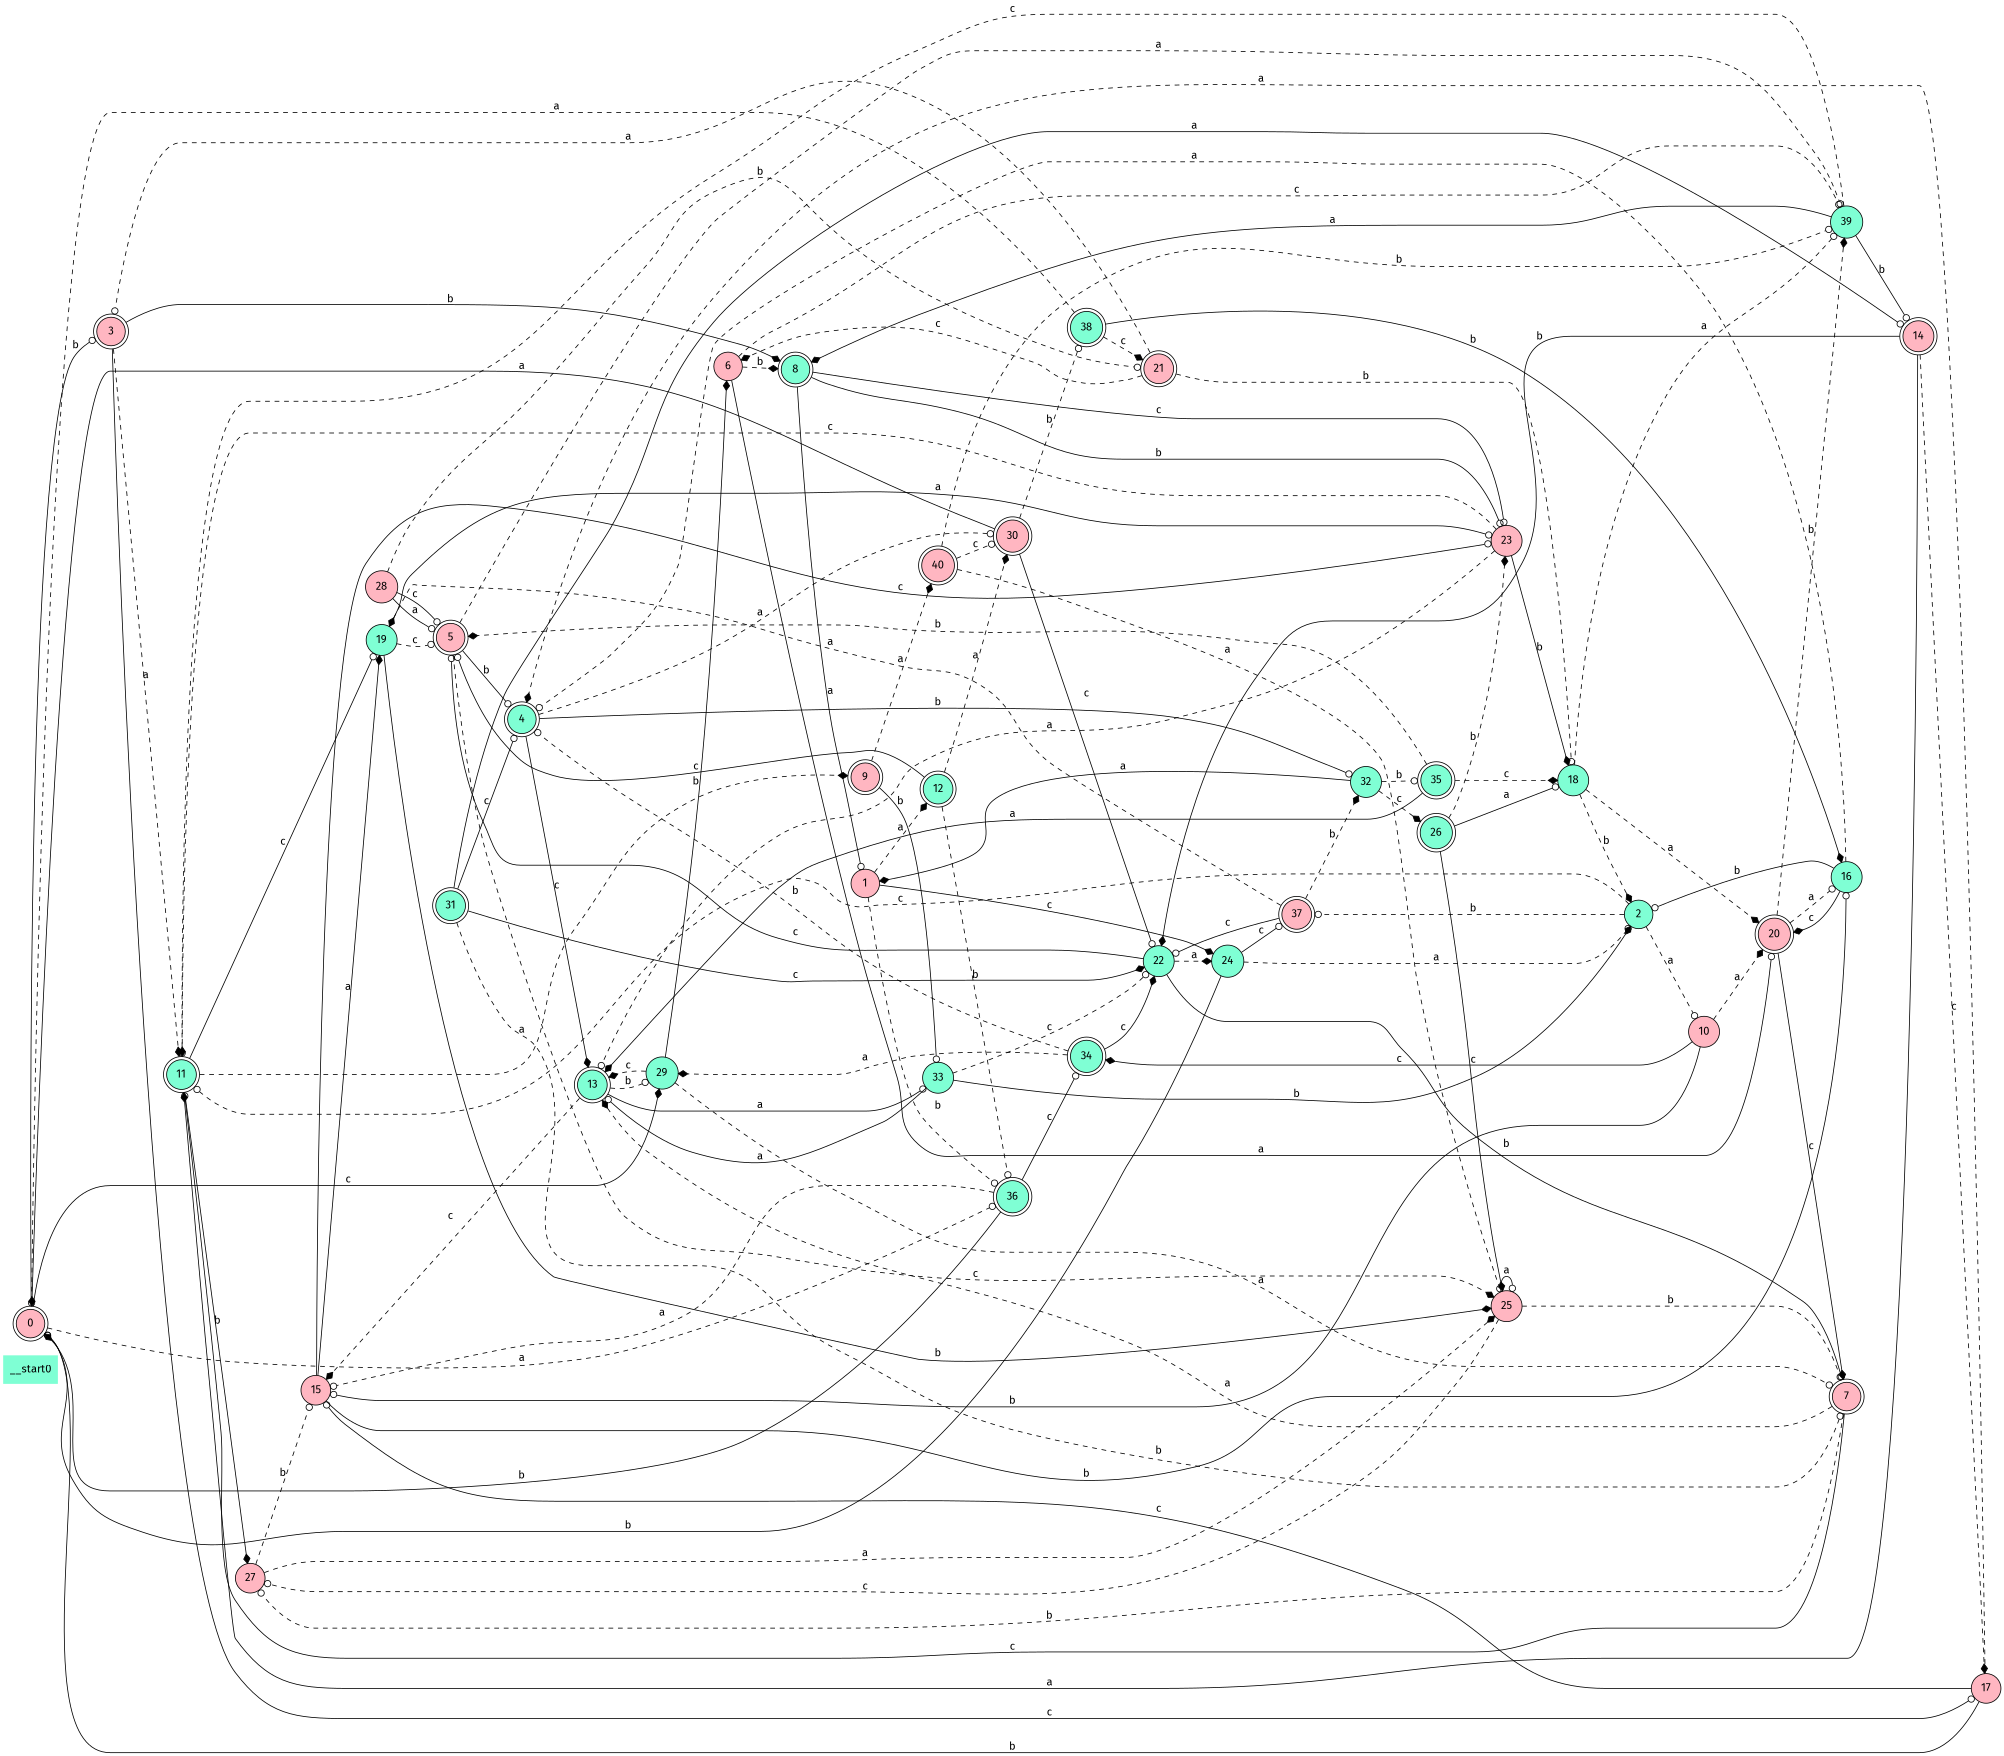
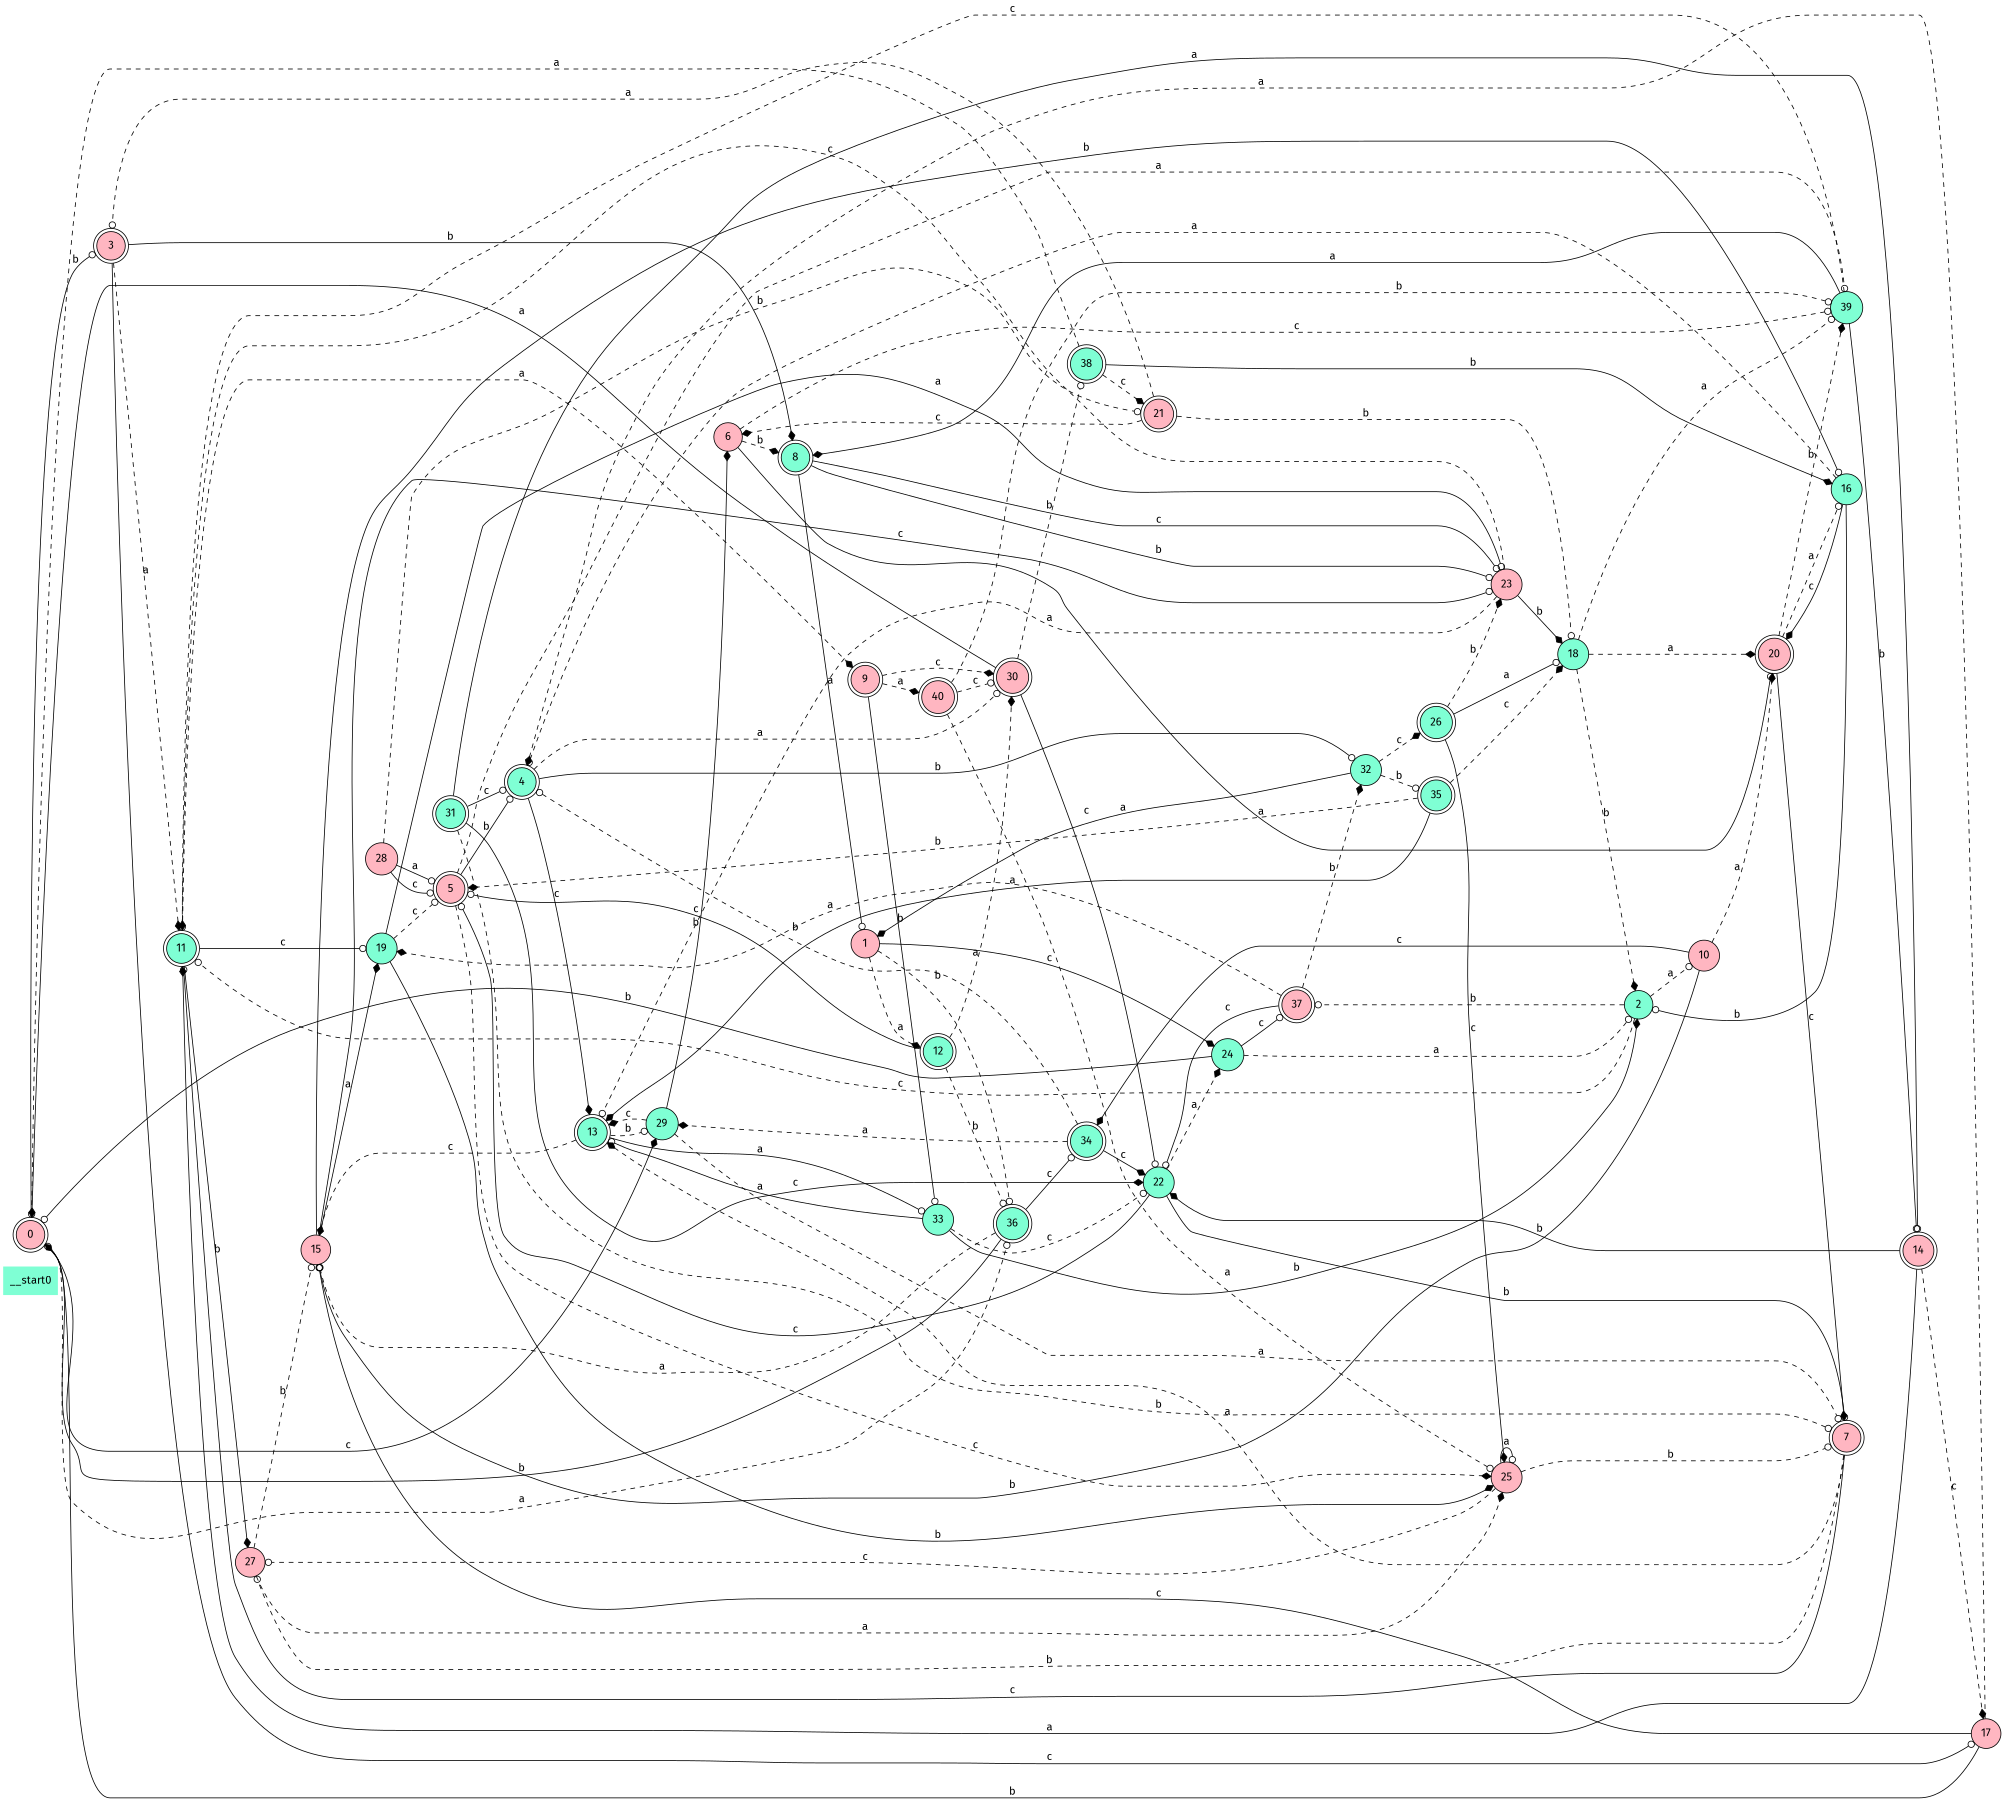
  digraph {
    fontname="Fira Sans"
    rankdir=LR
    node [fillcolor=aquamarine fontname="Fira Sans" shape=doublecircle style="rounded,filled" color=black]
    edge [arrowhead=odot fontname="Fira Sans" style=dashed]
    __start0 [shape=none style=filled color=""]
    n2 [fillcolor=lightpink label=0]
    n3 [fillcolor=lightpink label=3]
    n4 [label=29 shape=circle style=filled]
    n5 [label=36]
    n6 [label=11]
    n7 [label=8]
    n8 [fillcolor=lightpink label=17 shape=circle style=filled]
    n9 [label=13]
    n10 [fillcolor=lightpink label=6 shape=circle style=filled]
    n11 [fillcolor=lightpink label=7]
    n12 [fillcolor=lightpink label=15 shape=circle style=filled]
    n13 [label=34]
    n14 [fillcolor=lightpink label=1 shape=circle style=filled]
    n15 [label=12]
    n16 [label=24 shape=circle style=filled]
    n17 [fillcolor=lightpink label=30]
    n18 [fillcolor=lightpink label=5]
    n19 [label=2 shape=circle style=filled]
    n20 [fillcolor=lightpink label=37]
    n21 [fillcolor=lightpink label=10 shape=circle style=filled]
    n22 [fillcolor=lightpink label=20]
    n23 [fillcolor=lightpink label=27 shape=circle style=filled]
    n24 [fillcolor=lightpink label=9]
    n25 [label=19 shape=circle style=filled]
    n26 [label=32 shape=circle style=filled]
    n27 [label=22 shape=circle style=filled]
    n28 [fillcolor=lightpink label=23 shape=circle style=filled]
    n29 [label=4]
    n30 [label=33 shape=circle style=filled]
    n31 [label=38]
    n32 [label=26]
    n33 [label=35]
    n34 [fillcolor=lightpink label=25 shape=circle style=filled]
    n35 [label=39 shape=circle style=filled]
    n36 [fillcolor=lightpink label=14]
    n37 [label=16 shape=circle style=filled]
    n38 [label=18 shape=circle style=filled]
    n39 [fillcolor=lightpink label=40]
    n40 [fillcolor=lightpink label=21]
    n41 [fillcolor=lightpink label=28 shape=circle style=filled]
    n42 [label=31]
    n2 -> n3 [label=b style=solid]
    n2 -> n4 [arrowhead=diamond label=c style=solid]
    n2 -> n5 [label=a]
    n3 -> n6 [arrowhead=diamond label=a]
    n3 -> n7 [arrowhead=diamond label=b style=solid]
    n3 -> n8 [label=c style=solid]
    n4 -> n9 [arrowhead=diamond label=c]
    n4 -> n10 [arrowhead=diamond label=b style=solid]
    n4 -> n11 [label=a]
    n5 -> n2 [arrowhead=diamond label=b style=solid]
    n5 -> n12 [label=a]
    n5 -> n13 [label=c style=solid]
    n6 -> n23 [arrowhead=diamond label=b style=solid]
    n6 -> n24 [arrowhead=diamond label=a]
    n6 -> n25 [label=c style=solid]
    n7 -> n14 [label=a style=solid]
    n7 -> n28 [label=b style=solid]
    n7 -> n28 [label=c style=solid]
    n8 -> n2 [label=b style=solid]
    n8 -> n12 [label=c style=solid]
    n8 -> n29 [arrowhead=diamond label=a]
    n9 -> n4 [label=b]
    n9 -> n12 [arrowhead=diamond label=c]
    n9 -> n30 [label=a style=solid]
    n10 -> n7 [arrowhead=diamond label=b]
    n10 -> n22 [label=a style=solid]
    n10 -> n35 [label=c]
    n11 -> n6 [label=c style=solid]
    n11 -> n9 [arrowhead=diamond label=a]
    n11 -> n23 [label=b]
    n12 -> n25 [arrowhead=diamond label=a style=solid]
    n12 -> n28 [label=c style=solid]
    n12 -> n37 [label=b style=solid]
    n13 -> n4 [arrowhead=diamond label=a]
    n13 -> n27 [arrowhead=diamond label=c style=solid]
    n13 -> n29 [label=b]
    n14 -> n5 [label=b]
    n14 -> n15 [arrowhead=diamond label=a]
    n14 -> n16 [arrowhead=diamond label=c style=solid]
    n15 -> n5 [label=b]
    n15 -> n17 [arrowhead=diamond label=a]
    n15 -> n18 [label=c style=solid]
    n16 -> n2 [label=b style=solid]
    n16 -> n19 [label=a]
    n16 -> n20 [label=c style=solid]
    n17 -> n2 [arrowhead=diamond label=a style=solid]
    n17 -> n27 [label=c style=solid]
    n17 -> n31 [label=b]
    n18 -> n29 [label=b style=solid]
    n18 -> n34 [arrowhead=diamond label=c]
    n18 -> n35 [label=a]
    n19 -> n6 [label=c]
    n19 -> n20 [label=b]
    n19 -> n21 [label=a]
    n20 -> n25 [arrowhead=diamond label=a]
    n20 -> n26 [arrowhead=diamond label=b]
    n20 -> n27 [label=c style=solid]
    n21 -> n12 [label=b style=solid]
    n21 -> n13 [arrowhead=diamond label=c style=solid]
    n21 -> n22 [arrowhead=diamond label=a]
    n22 -> n11 [arrowhead=diamond label=c style=solid]
    n22 -> n35 [arrowhead=diamond label=b]
    n22 -> n37 [label=a]
    n23 -> n12 [label=b]
    n23 -> n34 [arrowhead=diamond label=a]
+   n24 -> n17 [arrowhead=diamond label=c]
    n24 -> n30 [label=b style=solid]
    n24 -> n39 [arrowhead=diamond label=a]
    n25 -> n18 [label=c]
    n25 -> n28 [label=a style=solid]
    n25 -> n34 [arrowhead=diamond label=b style=solid]
    n26 -> n14 [arrowhead=diamond label=a style=solid]
    n26 -> n32 [arrowhead=diamond label=c]
    n26 -> n33 [label=b]
    n27 -> n11 [label=b style=solid]
    n27 -> n16 [arrowhead=diamond label=a]
    n27 -> n18 [label=c style=solid]
    n28 -> n6 [arrowhead=diamond label=c]
    n28 -> n9 [label=a]
    n28 -> n38 [arrowhead=diamond label=b style=solid]
    n29 -> n9 [arrowhead=diamond label=c style=solid]
    n29 -> n17 [label=a]
    n29 -> n26 [label=b style=solid]
    n30 -> n9 [label=a style=solid]
    n30 -> n19 [arrowhead=diamond label=b style=solid]
    n30 -> n27 [label=c]
    n31 -> n2 [label=a]
    n31 -> n37 [arrowhead=diamond label=b style=solid]
    n31 -> n40 [arrowhead=diamond label=c]
    n32 -> n28 [arrowhead=diamond label=b]
    n32 -> n34 [arrowhead=diamond label=c style=solid]
    n32 -> n38 [label=a style=solid]
    n33 -> n9 [arrowhead=diamond label=a style=solid]
    n33 -> n18 [arrowhead=diamond label=b]
    n33 -> n38 [arrowhead=diamond label=c]
    n34 -> n11 [label=b]
    n34 -> n23 [label=c]
    n34 -> n34 [label=a style=solid]
    n35 -> n6 [label=c]
    n35 -> n7 [arrowhead=diamond label=a style=solid]
    n35 -> n36 [label=b style=solid]
    n36 -> n6 [arrowhead=diamond label=a style=solid]
    n36 -> n8 [arrowhead=diamond label=c]
    n36 -> n27 [arrowhead=diamond label=b style=solid]
    n37 -> n19 [label=b style=solid]
    n37 -> n22 [arrowhead=diamond label=c style=solid]
    n37 -> n29 [label=a]
    n38 -> n19 [arrowhead=diamond label=b]
    n38 -> n22 [arrowhead=diamond label=a]
    n38 -> n35 [label=a]
    n39 -> n17 [label=c]
    n39 -> n34 [label=a]
    n39 -> n35 [label=b]
    n40 -> n3 [label=a]
    n40 -> n10 [arrowhead=diamond label=c]
    n40 -> n38 [label=b]
    n41 -> n18 [label=a style=solid]
    n41 -> n18 [label=c style=solid]
    n41 -> n40 [label=b]
    n42 -> n11 [label=b]
    n42 -> n27 [arrowhead=diamond label=c style=solid]
    n42 -> n29 [label=c style=solid]
    n42 -> n36 [label=a style=solid]
  }
